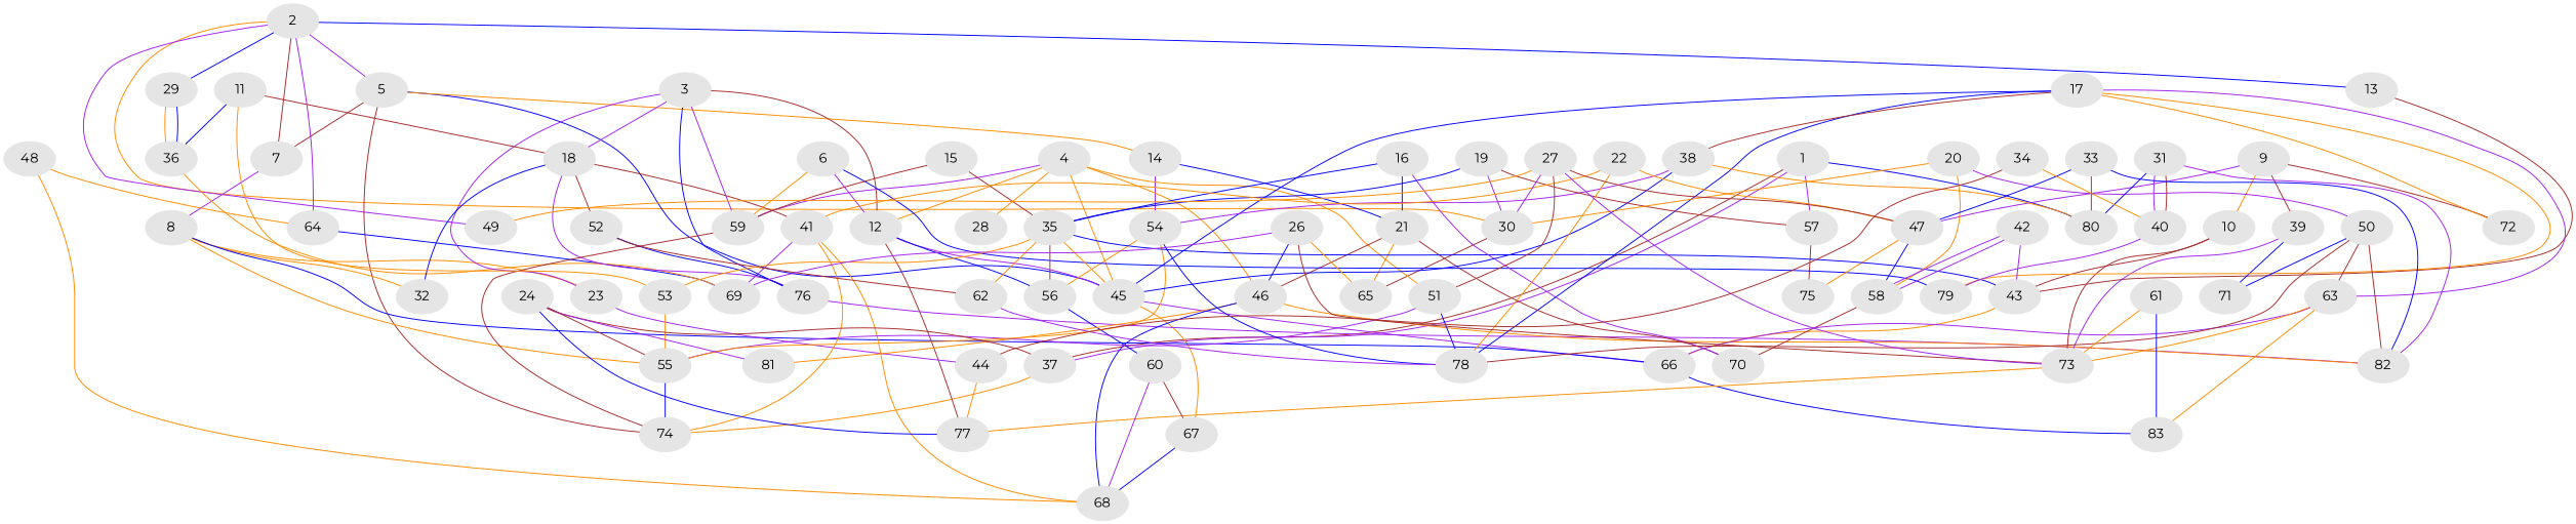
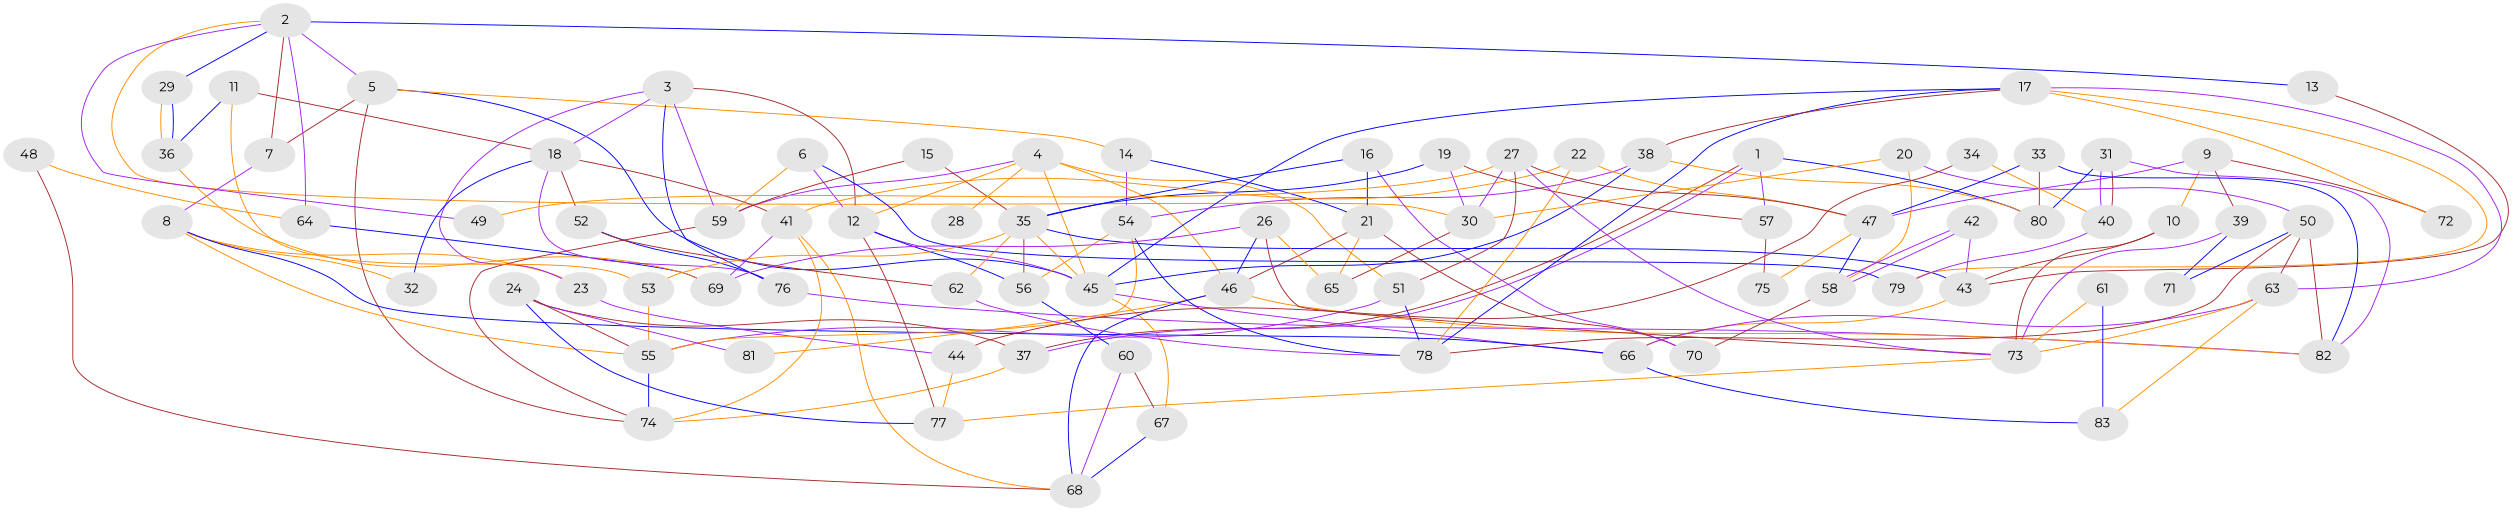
  graph {
    fontname=Montserrat
    node [color=gray90 fontname=Montserrat style=filled]
    edge [color=darkorange fontname=Montserrat]
    1
    37
    57
    80
    74
    75
    2
    5
    7
    13
    29
    30
    49
    64
    45
    14
    8
    43
    36
    65
    69
    3
    12
    18
    23
    59
    76
    56
    77
    32
    41
    52
    44
    82
    4
    28
    46
    51
    66
    67
    81
    68
    55
    78
    21
    54
    6
    79
    83
    9
    10
    39
    47
    72
    73
    71
    58
    11
    53
    60
    70
    15
    35
    62
    16
    17
    38
    63
    19
    20
    50
    22
    24
    26
    27
    31
    40
    33
    34
    42
    48
    61
    1 -- 37 [color=brown]
    1 -- 37 [color=purple]
    1 -- 57 [color=purple]
    1 -- 80 [color=blue]
    37 -- 74
    57 -- 75 [color=brown]
    2 -- 5 [color=purple]
    2 -- 7 [color=brown]
    2 -- 13 [color=blue]
    2 -- 29 [color=blue]
    2 -- 30
    2 -- 49 [color=purple]
    2 -- 64 [color=purple]
    5 -- 74 [color=brown]
    5 -- 7 [color=brown]
    5 -- 45 [color=blue]
    5 -- 14
    7 -- 8 [color=purple]
    13 -- 43 [color=brown]
    29 -- 36
    29 -- 36 [color=blue]
    30 -- 65 [color=brown]
    64 -- 69 [color=blue]
    45 -- 66 [color=purple]
    45 -- 67
    14 -- 21 [color=blue]
    14 -- 54 [color=purple]
    8 -- 23
    8 -- 32
    8 -- 66 [color=blue]
    8 -- 55
    43 -- 66
    36 -- 69
    3 -- 12 [color=brown]
    3 -- 18 [color=purple]
    3 -- 23 [color=purple]
    3 -- 59 [color=purple]
    3 -- 76 [color=blue]
    12 -- 45 [color=purple]
    12 -- 56 [color=blue]
    12 -- 77 [color=brown]
    18 -- 76 [color=purple]
    18 -- 32 [color=blue]
    18 -- 41 [color=brown]
    18 -- 52 [color=brown]
    23 -- 44 [color=purple]
    59 -- 74 [color=brown]
    76 -- 82 [color=purple]
    56 -- 60 [color=blue]
    41 -- 74
    41 -- 69 [color=purple]
    41 -- 68
    52 -- 76 [color=blue]
    52 -- 62 [color=brown]
    44 -- 77
    4 -- 45
    4 -- 12
    4 -- 59 [color=purple]
    4 -- 28
    4 -- 46
    4 -- 51
    46 -- 82
    46 -- 81
    46 -- 68 [color=blue]
    51 -- 55 [color=purple]
    51 -- 78 [color=blue]
    66 -- 83 [color=blue]
    67 -- 68 [color=blue]
    55 -- 74 [color=blue]
    21 -- 65
    21 -- 46 [color=brown]
    21 -- 70 [color=brown]
    54 -- 56
    54 -- 55
    54 -- 78 [color=blue]
    6 -- 12 [color=purple]
    6 -- 59
    6 -- 79 [color=blue]
    9 -- 10
    9 -- 39 [color=brown]
    9 -- 47 [color=purple]
    9 -- 72 [color=brown]
    10 -- 43 [color=brown]
    10 -- 73 [color=brown]
    39 -- 73 [color=purple]
    39 -- 71 [color=blue]
    47 -- 75
    47 -- 58 [color=blue]
    73 -- 77
    58 -- 70 [color=brown]
    11 -- 36 [color=blue]
    11 -- 18 [color=brown]
    11 -- 53
    53 -- 55
    60 -- 67 [color=brown]
    60 -- 68 [color=purple]
    15 -- 59 [color=brown]
    15 -- 35 [color=brown]
    35 -- 45
    35 -- 43 [color=blue]
    35 -- 56 [color=brown]
    35 -- 53
    35 -- 62
    62 -- 78 [color=purple]
    16 -- 21 [color=blue]
    16 -- 70 [color=purple]
    16 -- 35 [color=blue]
    17 -- 45 [color=blue]
    17 -- 78 [color=blue]
    17 -- 79
    17 -- 72
    17 -- 38 [color=brown]
    17 -- 63 [color=purple]
    38 -- 80
    38 -- 45 [color=blue]
    38 -- 54 [color=purple]
    63 -- 66 [color=purple]
    63 -- 83
    63 -- 73
    19 -- 57 [color=brown]
    19 -- 30 [color=purple]
    19 -- 35 [color=blue]
    20 -- 30
    20 -- 58
    20 -- 50 [color=purple]
    50 -- 82 [color=brown]
    50 -- 78 [color=brown]
    50 -- 71 [color=blue]
    50 -- 63 [color=brown]
    22 -- 41
    22 -- 78
    22 -- 47
    24 -- 37 [color=brown]
    24 -- 77 [color=blue]
    24 -- 81 [color=purple]
    24 -- 55 [color=brown]
    26 -- 65
    26 -- 69 [color=purple]
    26 -- 46 [color=blue]
    26 -- 73 [color=brown]
    27 -- 30 [color=purple]
    27 -- 49
    27 -- 51 [color=brown]
    27 -- 47 [color=brown]
    27 -- 73 [color=purple]
    31 -- 80 [color=blue]
    31 -- 82 [color=purple]
    31 -- 40 [color=purple]
    31 -- 40 [color=brown]
    40 -- 79 [color=purple]
    33 -- 80 [color=brown]
    33 -- 82 [color=blue]
    33 -- 47 [color=blue]
    34 -- 44 [color=brown]
    34 -- 40
    42 -- 43 [color=purple]
    42 -- 58 [color=purple]
    42 -- 58 [color=purple]
    48 -- 64
-   48 -- 68
+   48 -- 68 [color=brown]
    61 -- 83 [color=blue]
    61 -- 73
  }
